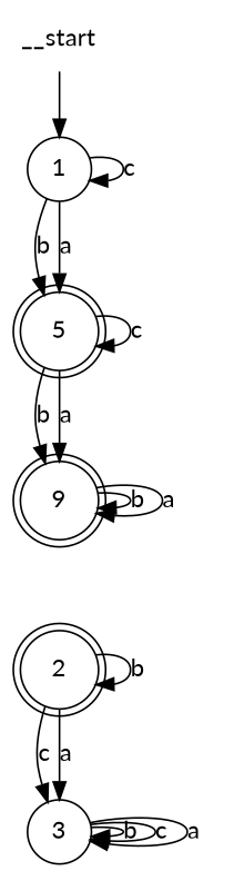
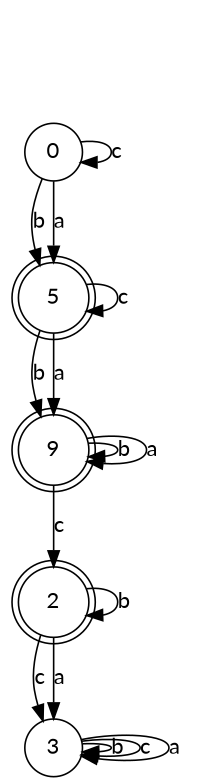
  digraph {
    fontname=Lato
    node [fontname=Lato shape=doublecircle]
    edge [fontname=Lato]
-   __start [shape=none]
-   n2 [label=1 shape=circle]
+   n2 [label=0 shape=circle]
    n3 [label=5]
    n4 [label=9]
    n5 [label=2]
    n6 [label=3 shape=circle]
-   __start -> n2
    n2 -> n2 [label=c]
    n2 -> n3 [label=b]
    n2 -> n3 [label=a]
    n3 -> n3 [label=c]
    n3 -> n4 [label=b]
    n3 -> n4 [label=a]
    n4 -> n4 [label=b]
    n4 -> n4 [label=a]
+   n4 -> n5 [label=c]
    n5 -> n5 [label=b]
    n5 -> n6 [label=c]
    n5 -> n6 [label=a]
    n6 -> n6 [label=b]
    n6 -> n6 [label=c]
    n6 -> n6 [label=a]
  }
